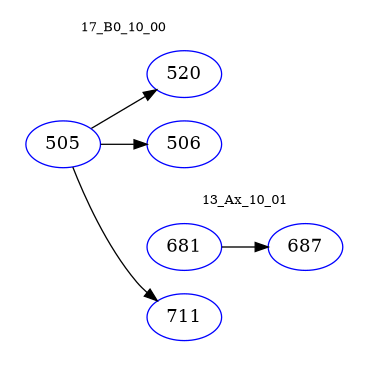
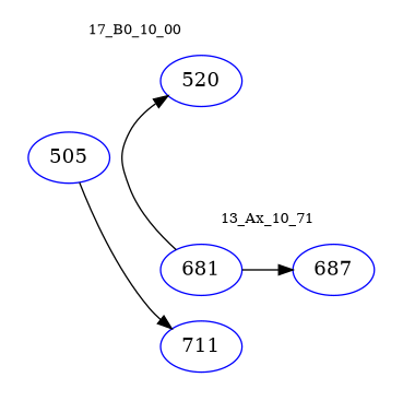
  digraph {
    rankdir=LR
    node [color=blue]
    edge [color=black]
    n1 [label=681]
    n2 [label=711]
    n3 [label=687]
    n4 [label=505]
-   n5 [label=506]
    n6 [label=520]
    subgraph cluster_1 {
      color=white
      fontsize=10
-     label="13_Ax_10_01"
+     label="13_Ax_10_71"
      n1
      n2
      n3
    }
    subgraph cluster_2 {
      color=white
      fontsize=10
      label="17_B0_10_00"
      n4
-     n5
      n6
    }
    n1 -> n3
    n4 -> n2
-   n4 -> n5
-   n4 -> n6
+   n1 -> n6
  }
